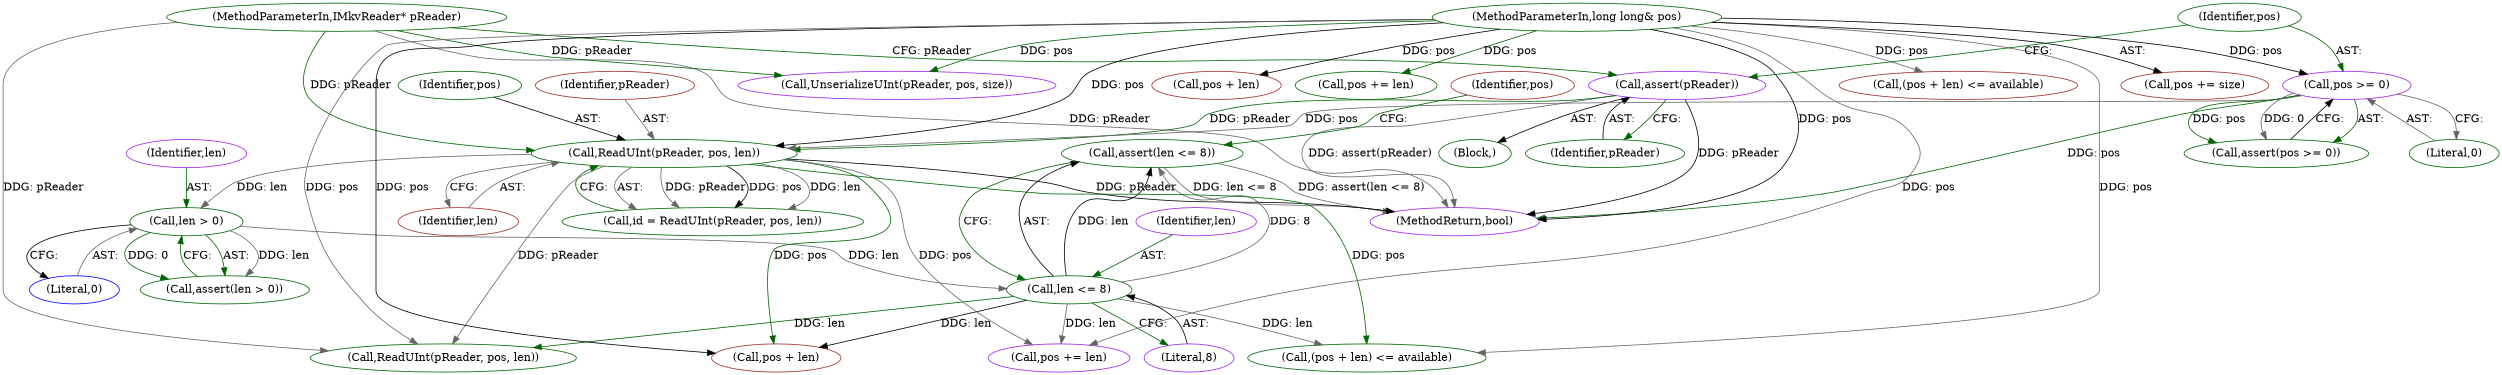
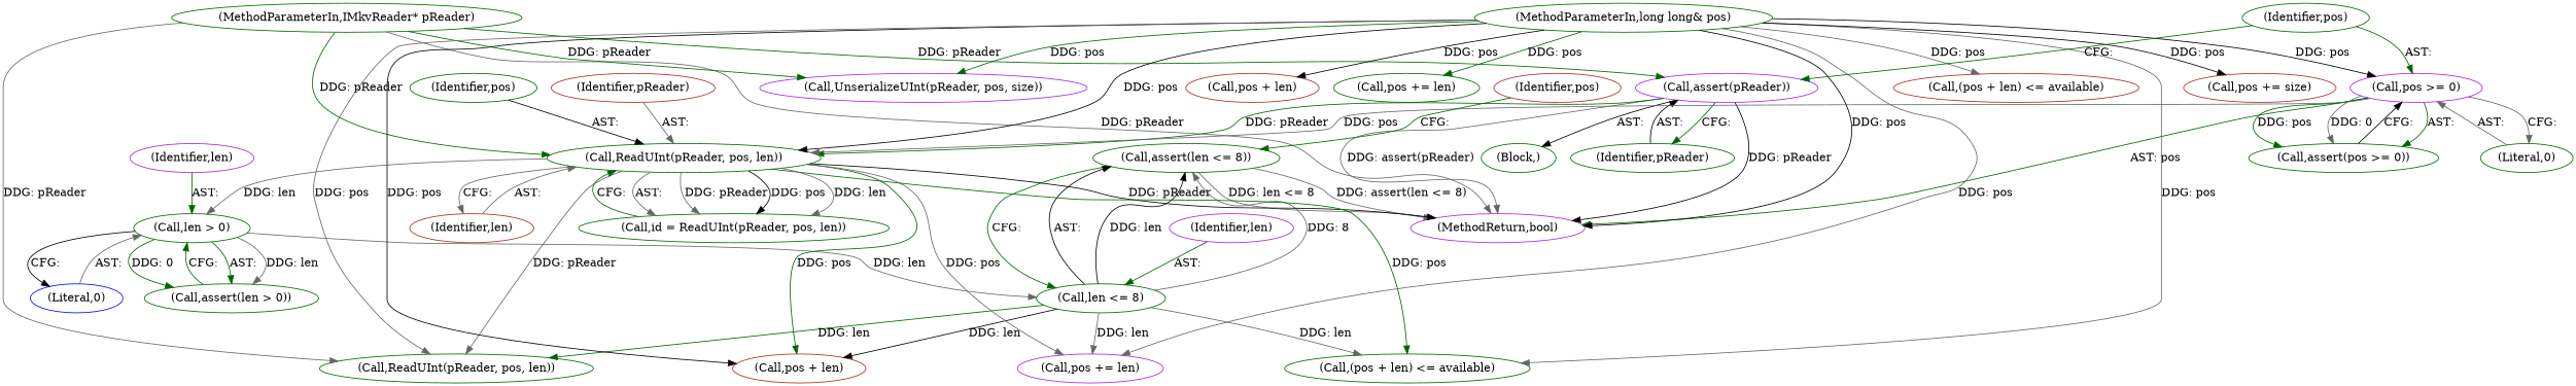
  digraph {
    node [color=darkgreen]
    edge [color=gray40]
    n1 [label="(Call,assert(len <= 8))"]
    n2 [label="(Call,len <= 8)"]
    n3 [color=purple label="(MethodReturn,bool)"]
    n4 [color=brown label="(Call,pos + len)"]
    n5 [color=purple label="(Call,pos += len)"]
    n6 [label="(Call,(pos + len) <= available)"]
    n7 [label="(Call,ReadUInt(pReader, pos, len))"]
-   n8 [color=purple label="(Literal,8)"]
    n9 [label="(Block,)"]
    n10 [label="(Call,len > 0)"]
    n11 [color=blue label="(Literal,0)"]
    n12 [label="(Call,assert(len > 0))"]
    n13 [label="(Call,ReadUInt(pReader, pos, len))"]
    n14 [color=brown label="(Identifier,len)"]
    n15 [label="(Call,id = ReadUInt(pReader, pos, len))"]
    n16 [color=purple label="(Call,assert(pReader))"]
    n17 [label="(Identifier,pReader)"]
    n18 [label="(MethodParameterIn,IMkvReader* pReader)"]
    n19 [color=purple label="(Call,UnserializeUInt(pReader, pos, size))"]
    n20 [color=purple label="(Call,pos >= 0)"]
    n21 [label="(Literal,0)"]
    n22 [label="(Call,assert(pos >= 0))"]
    n23 [label="(MethodParameterIn,long long& pos)"]
    n24 [color=brown label="(Call,pos += size)"]
    n25 [color=brown label="(Call,pos + len)"]
    n26 [label="(Call,pos += len)"]
    n27 [color=brown label="(Call,(pos + len) <= available)"]
    n28 [label="(Identifier,pos)"]
    n29 [color=brown label="(Identifier,pos)"]
    n30 [color=brown label="(Identifier,pReader)"]
    n31 [label="(Identifier,pos)"]
    n32 [color=purple label="(Identifier,len)"]
    n33 [color=purple label="(Identifier,len)"]
    n1 -> n2 [color=darkgreen label="CFG: "]
    n1 -> n3 [label="DDG: assert(len <= 8)"]
    n1 -> n3 [label="DDG: len <= 8"]
    n2 -> n1 [color=black label="AST: "]
    n2 -> n1 [color=black label="DDG: len"]
    n2 -> n1 [label="DDG: 8"]
    n2 -> n4 [color=black label="DDG: len"]
    n2 -> n5 [label="DDG: len"]
    n2 -> n6 [label="DDG: len"]
    n2 -> n7 [color=darkgreen label="DDG: len"]
-   n2 -> n8 [color=darkgreen label="CFG: "]
-   n8 -> n2 [color=black label="AST: "]
    n10 -> n2 [label="DDG: len"]
    n10 -> n11 [color=black label="CFG: "]
    n10 -> n12 [color=darkgreen label="AST: "]
    n10 -> n12 [label="DDG: len"]
    n10 -> n12 [color=darkgreen label="DDG: 0"]
    n11 -> n10 [label="AST: "]
    n12 -> n10 [color=darkgreen label="CFG: "]
    n13 -> n3 [color=black label="DDG: pReader"]
    n13 -> n4 [color=darkgreen label="DDG: pos"]
    n13 -> n5 [label="DDG: pos"]
    n13 -> n6 [color=darkgreen label="DDG: pos"]
    n13 -> n7 [label="DDG: pReader"]
    n13 -> n10 [label="DDG: len"]
    n13 -> n14 [label="CFG: "]
    n13 -> n15 [label="AST: "]
    n13 -> n15 [label="DDG: pReader"]
    n13 -> n15 [color=black label="DDG: pos"]
    n13 -> n15 [label="DDG: len"]
    n14 -> n13 [label="AST: "]
    n15 -> n13 [color=darkgreen label="CFG: "]
    n16 -> n3 [color=black label="DDG: pReader"]
    n16 -> n3 [label="DDG: assert(pReader)"]
    n16 -> n9 [color=black label="AST: "]
    n16 -> n13 [color=darkgreen label="DDG: pReader"]
    n16 -> n17 [color=darkgreen label="CFG: "]
    n17 -> n16 [color=black label="AST: "]
    n18 -> n3 [label="DDG: pReader"]
    n18 -> n7 [label="DDG: pReader"]
    n18 -> n13 [color=darkgreen label="DDG: pReader"]
-   n18 -> n16 [color=darkgreen label="CFG: pReader"]
+   n18 -> n16 [color=darkgreen label="DDG: pReader"]
    n18 -> n19 [color=darkgreen label="DDG: pReader"]
-   n20 -> n3 [color=darkgreen label="DDG: pos"]
+   n20 -> n3 [color=darkgreen label="AST: pos"]
    n20 -> n13 [label="DDG: pos"]
    n20 -> n21 [label="CFG: "]
    n20 -> n22 [color=darkgreen label="AST: "]
    n20 -> n22 [color=darkgreen label="DDG: pos"]
    n20 -> n22 [label="DDG: 0"]
    n21 -> n20 [label="AST: "]
    n22 -> n20 [color=black label="CFG: "]
    n23 -> n3 [color=black label="DDG: pos"]
    n23 -> n4 [color=black label="DDG: pos"]
    n23 -> n5 [label="DDG: pos"]
    n23 -> n6 [label="DDG: pos"]
    n23 -> n7 [label="DDG: pos"]
    n23 -> n13 [color=black label="DDG: pos"]
    n23 -> n19 [color=darkgreen label="DDG: pos"]
    n23 -> n20 [color=black label="DDG: pos"]
-   n23 -> n24 [color=black label="AST: "]
+   n23 -> n24 [color=black label="DDG: pos"]
    n23 -> n25 [color=black label="DDG: pos"]
    n23 -> n26 [color=darkgreen label="DDG: pos"]
    n23 -> n27 [label="DDG: pos"]
    n28 -> n16 [color=darkgreen label="CFG: "]
    n28 -> n20 [color=darkgreen label="AST: "]
    n29 -> n1 [color=darkgreen label="CFG: "]
    n30 -> n13 [label="AST: "]
    n31 -> n13 [color=black label="AST: "]
    n32 -> n2 [color=darkgreen label="AST: "]
    n33 -> n10 [color=darkgreen label="AST: "]
  }
